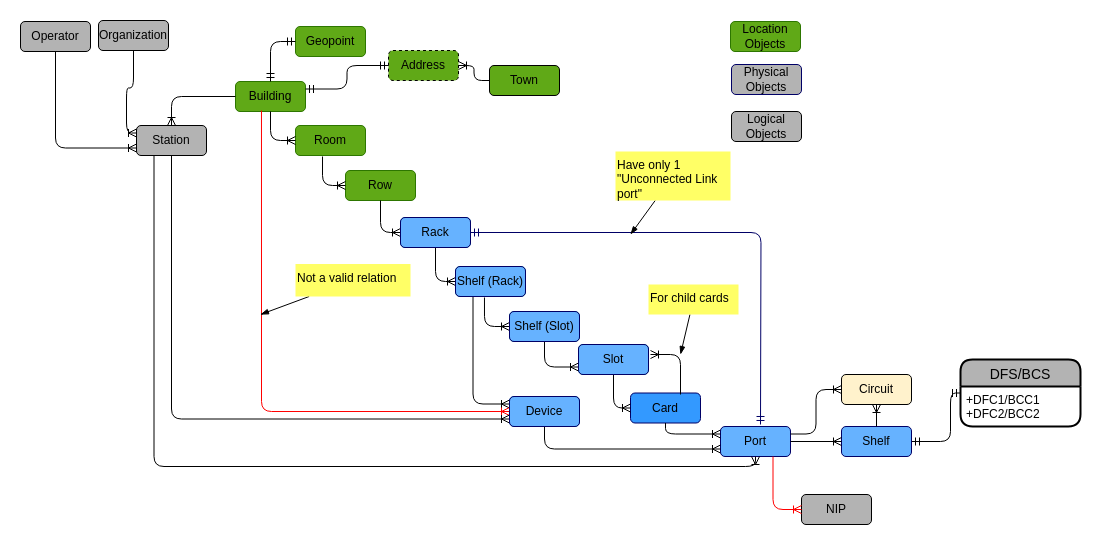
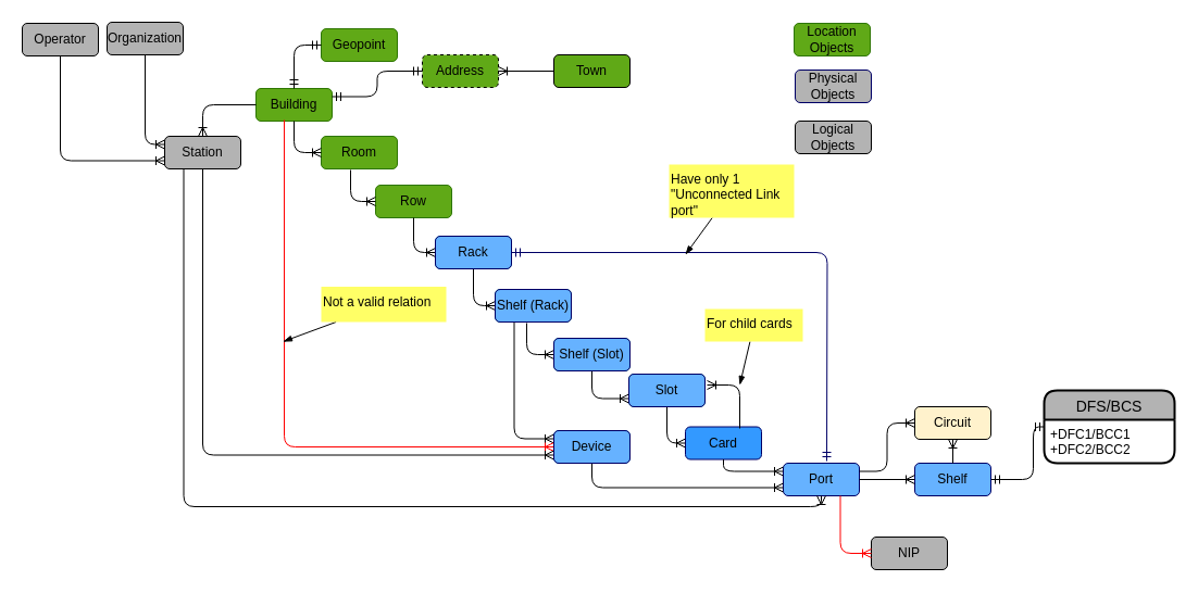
  <mxCell id="0" />
  <mxCell id="1" parent="0" />
  <mxCell id="2" value="Building" style="rounded=1;whiteSpace=wrap;html=1;strokeColor=#2D7600;fillColor=#60A917;" parent="1" vertex="1"><mxGeometry x="235" y="81" width="70" height="30" as="geometry" /></mxCell>
  <mxCell id="3" value="Room" style="rounded=1;whiteSpace=wrap;html=1;strokeColor=#2D7600;fillColor=#60A917;" parent="1" vertex="1"><mxGeometry x="295" y="125" width="70" height="30" as="geometry" /></mxCell>
  <mxCell id="4" value="" style="edgeStyle=orthogonalEdgeStyle;fontSize=12;html=1;endArrow=ERoneToMany;exitX=0.5;exitY=1;exitDx=0;exitDy=0;entryX=0;entryY=0.5;entryDx=0;entryDy=0;" parent="1" source="2" target="3" edge="1"><mxGeometry width="100" height="100" relative="1" as="geometry"><mxPoint x="495" y="361" as="sourcePoint" /><mxPoint x="595" y="261" as="targetPoint" /></mxGeometry></mxCell>
  <mxCell id="5" value="Row" style="rounded=1;whiteSpace=wrap;html=1;strokeColor=#2D7600;fillColor=#60A917;" parent="1" vertex="1"><mxGeometry x="345" y="170" width="70" height="30" as="geometry" /></mxCell>
  <mxCell id="6" value="" style="edgeStyle=orthogonalEdgeStyle;fontSize=12;html=1;endArrow=ERoneToMany;exitX=0.386;exitY=1.033;exitDx=0;exitDy=0;entryX=0;entryY=0.5;entryDx=0;entryDy=0;exitPerimeter=0;" parent="1" source="3" target="5" edge="1"><mxGeometry width="100" height="100" relative="1" as="geometry"><mxPoint x="270" y="181" as="sourcePoint" /><mxPoint x="295" y="210" as="targetPoint" /></mxGeometry></mxCell>
  <mxCell id="7" value="Rack" style="rounded=1;whiteSpace=wrap;html=1;strokeColor=#006EAF;fillColor=#3399FF;" parent="1" vertex="1"><mxGeometry x="400" y="217" width="70" height="30" as="geometry" /></mxCell>
  <mxCell id="8" value="" style="edgeStyle=orthogonalEdgeStyle;fontSize=12;html=1;endArrow=ERoneToMany;entryX=0;entryY=0.5;entryDx=0;entryDy=0;" parent="1" source="5" target="7" edge="1"><mxGeometry width="100" height="100" relative="1" as="geometry"><mxPoint x="385" y="201" as="sourcePoint" /><mxPoint x="355" y="195" as="targetPoint" /></mxGeometry></mxCell>
  <mxCell id="9" value="Shelf (Rack)" style="rounded=1;whiteSpace=wrap;html=1;strokeColor=#0e8088;fillColor=#3399FF;" parent="1" vertex="1"><mxGeometry x="455" y="266" width="70" height="30" as="geometry" /></mxCell>
  <mxCell id="10" value="" style="edgeStyle=orthogonalEdgeStyle;fontSize=12;html=1;endArrow=ERoneToMany;entryX=0;entryY=0.5;entryDx=0;entryDy=0;exitX=0.5;exitY=1;exitDx=0;exitDy=0;" parent="1" source="7" target="9" edge="1"><mxGeometry width="100" height="100" relative="1" as="geometry"><mxPoint x="390" y="210" as="sourcePoint" /><mxPoint x="410" y="242" as="targetPoint" /></mxGeometry></mxCell>
  <mxCell id="11" value="Shelf (Slot)" style="rounded=1;whiteSpace=wrap;html=1;strokeColor=#0e8088;fillColor=#3399FF;" parent="1" vertex="1"><mxGeometry x="509" y="311" width="70" height="30" as="geometry" /></mxCell>
  <mxCell id="12" value="" style="edgeStyle=orthogonalEdgeStyle;fontSize=12;html=1;endArrow=ERoneToMany;exitX=0.414;exitY=1.033;exitDx=0;exitDy=0;exitPerimeter=0;entryX=0;entryY=0.5;entryDx=0;entryDy=0;" parent="1" source="9" target="11" edge="1"><mxGeometry width="100" height="100" relative="1" as="geometry"><mxPoint x="445" y="257" as="sourcePoint" /><mxPoint x="445" y="361" as="targetPoint" /></mxGeometry></mxCell>
  <mxCell id="13" value="Card" style="rounded=1;whiteSpace=wrap;html=1;fillColor=#3399FF;strokeColor=#000066;" parent="1" vertex="1"><mxGeometry x="630" y="392.5" width="70" height="30" as="geometry" /></mxCell>
  <mxCell id="14" value="" style="edgeStyle=orthogonalEdgeStyle;fontSize=12;html=1;endArrow=ERoneToMany;exitX=0.5;exitY=1;exitDx=0;exitDy=0;entryX=0;entryY=0.75;entryDx=0;entryDy=0;" parent="1" source="11" target="39" edge="1"><mxGeometry width="100" height="100" relative="1" as="geometry"><mxPoint x="493.98" y="306.99" as="sourcePoint" /><mxPoint x="505" y="401" as="targetPoint" /></mxGeometry></mxCell>
  <mxCell id="15" value="Port" style="rounded=1;whiteSpace=wrap;html=1;fillColor=#66B2FF;strokeColor=#000066;" parent="1" vertex="1"><mxGeometry x="720" y="426" width="70" height="30" as="geometry" /></mxCell>
  <mxCell id="16" value="" style="edgeStyle=orthogonalEdgeStyle;fontSize=12;html=1;endArrow=ERoneToMany;entryX=0;entryY=0.25;entryDx=0;entryDy=0;exitX=0.5;exitY=1;exitDx=0;exitDy=0;" parent="1" source="13" target="15" edge="1"><mxGeometry width="100" height="100" relative="1" as="geometry"><mxPoint x="605" y="391" as="sourcePoint" /><mxPoint x="578" y="383" as="targetPoint" /></mxGeometry></mxCell>
  <mxCell id="17" style="edgeStyle=elbowEdgeStyle;rounded=0;orthogonalLoop=1;jettySize=auto;elbow=vertical;html=1;entryX=0.25;entryY=0;entryDx=0;entryDy=0;" parent="1" edge="1"><mxGeometry relative="1" as="geometry"><mxPoint x="602.5" y="266" as="sourcePoint" /><mxPoint x="602.5" y="266" as="targetPoint" /></mxGeometry></mxCell>
  <mxCell id="18" value="Device" style="rounded=1;whiteSpace=wrap;html=1;strokeColor=#006EAF;fillColor=#3399FF;" parent="1" vertex="1"><mxGeometry x="509" y="396" width="70" height="30" as="geometry" /></mxCell>
  <mxCell id="19" value="" style="edgeStyle=orthogonalEdgeStyle;fontSize=12;html=1;endArrow=ERoneToMany;exitX=0.25;exitY=1;exitDx=0;exitDy=0;entryX=0;entryY=0.25;entryDx=0;entryDy=0;" parent="1" source="9" target="18" edge="1"><mxGeometry width="100" height="100" relative="1" as="geometry"><mxPoint x="493.98" y="306.99" as="sourcePoint" /><mxPoint x="519" y="336" as="targetPoint" /></mxGeometry></mxCell>
  <mxCell id="20" value="" style="edgeStyle=orthogonalEdgeStyle;fontSize=12;html=1;endArrow=ERoneToMany;exitX=0.371;exitY=0.967;exitDx=0;exitDy=0;entryX=0;entryY=0.5;entryDx=0;entryDy=0;strokeColor=#FF0000;exitPerimeter=0;" parent="1" source="2" target="18" edge="1"><mxGeometry width="100" height="100" relative="1" as="geometry"><mxPoint x="482.5" y="306" as="sourcePoint" /><mxPoint x="519" y="413.5" as="targetPoint" /></mxGeometry></mxCell>
  <mxCell id="21" value="Geopoint" style="rounded=1;whiteSpace=wrap;html=1;strokeColor=#2D7600;fillColor=#60A917;" parent="1" vertex="1"><mxGeometry x="295" y="26" width="70" height="30" as="geometry" /></mxCell>
  <mxCell id="22" value="Address" style="rounded=1;whiteSpace=wrap;html=1;fillColor=#60A917;dashed=1;" parent="1" vertex="1"><mxGeometry x="388" y="50" width="70" height="30" as="geometry" /></mxCell>
  <mxCell id="23" value="" style="edgeStyle=orthogonalEdgeStyle;fontSize=12;html=1;endArrow=ERmandOne;startArrow=ERmandOne;entryX=0;entryY=0.5;entryDx=0;entryDy=0;exitX=0.5;exitY=0;exitDx=0;exitDy=0;" parent="1" source="2" target="21" edge="1"><mxGeometry width="100" height="100" relative="1" as="geometry"><mxPoint x="481" y="176" as="sourcePoint" /><mxPoint x="581" y="76" as="targetPoint" /></mxGeometry></mxCell>
  <mxCell id="24" value="" style="edgeStyle=orthogonalEdgeStyle;fontSize=12;html=1;endArrow=ERmandOne;startArrow=ERmandOne;entryX=0;entryY=0.5;entryDx=0;entryDy=0;exitX=1;exitY=0.25;exitDx=0;exitDy=0;" parent="1" source="2" target="22" edge="1"><mxGeometry width="100" height="100" relative="1" as="geometry"><mxPoint x="311" y="91" as="sourcePoint" /><mxPoint x="305" y="51" as="targetPoint" /></mxGeometry></mxCell>
- <mxCell id="25" value="Station" style="rounded=1;whiteSpace=wrap;html=1;fillColor=#B3B3B3;" parent="1" vertex="1"><mxGeometry x="136" y="125" width="70" height="30" as="geometry" /></mxCell>
+ <mxCell id="25" value="Station" style="rounded=1;whiteSpace=wrap;html=1;fillColor=#B3B3B3;" parent="1" vertex="1"><mxGeometry x="151" y="125" width="70" height="30" as="geometry" /></mxCell>
  <mxCell id="26" value="" style="edgeStyle=orthogonalEdgeStyle;fontSize=12;html=1;endArrow=ERoneToMany;exitX=0;exitY=0.5;exitDx=0;exitDy=0;entryX=0.5;entryY=0;entryDx=0;entryDy=0;" parent="1" source="2" target="25" edge="1"><mxGeometry width="100" height="100" relative="1" as="geometry"><mxPoint x="280" y="121" as="sourcePoint" /><mxPoint x="305" y="150" as="targetPoint" /></mxGeometry></mxCell>
- <mxCell id="27" value="Town" style="rounded=1;whiteSpace=wrap;html=1;fillColor=#60A917;" parent="1" vertex="1"><mxGeometry x="489" y="65" width="70" height="30" as="geometry" /></mxCell>
+ <mxCell id="27" value="Town" style="rounded=1;whiteSpace=wrap;html=1;fillColor=#60A917;" parent="1" vertex="1"><mxGeometry x="509" y="50" width="70" height="30" as="geometry" /></mxCell>
  <mxCell id="28" value="" style="edgeStyle=orthogonalEdgeStyle;fontSize=12;html=1;endArrow=ERoneToMany;exitX=0;exitY=0.5;exitDx=0;exitDy=0;" parent="1" source="27" target="22" edge="1"><mxGeometry width="100" height="100" relative="1" as="geometry"><mxPoint x="501" y="66" as="sourcePoint" /><mxPoint x="461" y="66" as="targetPoint" /></mxGeometry></mxCell>
  <mxCell id="29" value="Location Objects" style="rounded=1;whiteSpace=wrap;html=1;strokeColor=#2D7600;fillColor=#60A917;" parent="1" vertex="1"><mxGeometry x="730" y="21" width="70" height="30" as="geometry" /></mxCell>
  <mxCell id="30" value="Physical Objects" style="rounded=1;whiteSpace=wrap;html=1;fillColor=#b3b3b3;strokeColor=#000066;" parent="1" vertex="1"><mxGeometry x="731" y="64" width="70" height="30" as="geometry" /></mxCell>
  <mxCell id="31" value="" style="edgeStyle=orthogonalEdgeStyle;fontSize=12;html=1;endArrow=ERmandOne;startArrow=ERmandOne;strokeColor=#000066;" parent="1" source="7" edge="1"><mxGeometry width="100" height="100" relative="1" as="geometry"><mxPoint x="481" y="326" as="sourcePoint" /><mxPoint x="760" y="424" as="targetPoint" /></mxGeometry></mxCell>
  <mxCell id="32" value="" style="edgeStyle=orthogonalEdgeStyle;fontSize=12;html=1;endArrow=ERoneToMany;exitX=0.25;exitY=1;exitDx=0;exitDy=0;entryX=0.5;entryY=1;entryDx=0;entryDy=0;" parent="1" source="25" target="15" edge="1"><mxGeometry width="100" height="100" relative="1" as="geometry"><mxPoint x="245" y="106" as="sourcePoint" /><mxPoint x="116" y="200" as="targetPoint" /></mxGeometry></mxCell>
  <mxCell id="33" value="" style="edgeStyle=orthogonalEdgeStyle;fontSize=12;html=1;endArrow=ERmandOne;startArrow=ERmandOne;shadow=0;entryX=0;entryY=0.5;entryDx=0;entryDy=0;exitX=1;exitY=0.5;exitDx=0;exitDy=0;" parent="1" source="43" target="48" edge="1"><mxGeometry width="100" height="100" relative="1" as="geometry"><mxPoint x="950" y="248" as="sourcePoint" /><mxPoint x="973" y="192" as="targetPoint" /><Array as="points"><mxPoint x="950" y="441" /><mxPoint x="950" y="393" /></Array></mxGeometry></mxCell>
  <mxCell id="34" value="" style="edgeStyle=orthogonalEdgeStyle;fontSize=12;html=1;endArrow=ERoneToMany;exitX=0.5;exitY=1;exitDx=0;exitDy=0;entryX=0;entryY=0.75;entryDx=0;entryDy=0;" parent="1" source="25" target="18" edge="1"><mxGeometry width="100" height="100" relative="1" as="geometry"><mxPoint x="161" y="150" as="sourcePoint" /><mxPoint x="125" y="176" as="targetPoint" /></mxGeometry></mxCell>
  <mxCell id="35" value="Organization" style="rounded=1;whiteSpace=wrap;html=1;fillColor=#B3B3B3;" parent="1" vertex="1"><mxGeometry x="98" y="20" width="70" height="30" as="geometry" /></mxCell>
  <mxCell id="36" value="Operator" style="rounded=1;whiteSpace=wrap;html=1;fillColor=#B3B3B3;" parent="1" vertex="1"><mxGeometry x="20" y="21" width="70" height="30" as="geometry" /></mxCell>
  <mxCell id="37" value="" style="edgeStyle=orthogonalEdgeStyle;fontSize=12;html=1;endArrow=ERoneToMany;entryX=0;entryY=0.25;entryDx=0;entryDy=0;" parent="1" source="35" target="25" edge="1"><mxGeometry width="100" height="100" relative="1" as="geometry"><mxPoint x="245" y="106" as="sourcePoint" /><mxPoint x="196" y="135" as="targetPoint" /></mxGeometry></mxCell>
  <mxCell id="38" value="" style="edgeStyle=orthogonalEdgeStyle;fontSize=12;html=1;endArrow=ERoneToMany;entryX=0;entryY=0.75;entryDx=0;entryDy=0;exitX=0.5;exitY=1;exitDx=0;exitDy=0;" parent="1" source="36" target="25" edge="1"><mxGeometry width="100" height="100" relative="1" as="geometry"><mxPoint x="143" y="60" as="sourcePoint" /><mxPoint x="161" y="142.5" as="targetPoint" /></mxGeometry></mxCell>
  <mxCell id="39" value="Slot" style="rounded=1;whiteSpace=wrap;html=1;strokeColor=#0e8088;fillColor=#3399FF;" parent="1" vertex="1"><mxGeometry x="578" y="344" width="70" height="30" as="geometry" /></mxCell>
  <mxCell id="40" value="" style="edgeStyle=orthogonalEdgeStyle;fontSize=12;html=1;endArrow=ERoneToMany;entryX=0;entryY=0.5;entryDx=0;entryDy=0;" parent="1" source="39" target="13" edge="1"><mxGeometry width="100" height="100" relative="1" as="geometry"><mxPoint x="554" y="351" as="sourcePoint" /><mxPoint x="600" y="414" as="targetPoint" /></mxGeometry></mxCell>
  <mxCell id="41" value="" style="edgeStyle=orthogonalEdgeStyle;fontSize=12;html=1;endArrow=ERoneToMany;exitX=0.5;exitY=1;exitDx=0;exitDy=0;entryX=0;entryY=0.75;entryDx=0;entryDy=0;" parent="1" source="18" target="15" edge="1"><mxGeometry width="100" height="100" relative="1" as="geometry"><mxPoint x="482.5" y="306" as="sourcePoint" /><mxPoint x="519" y="413.5" as="targetPoint" /></mxGeometry></mxCell>
  <mxCell id="42" value="" style="edgeStyle=orthogonalEdgeStyle;fontSize=12;html=1;endArrow=ERoneToMany;" parent="1" edge="1"><mxGeometry width="100" height="100" relative="1" as="geometry"><mxPoint x="680" y="394" as="sourcePoint" /><mxPoint x="650" y="354" as="targetPoint" /><Array as="points"><mxPoint x="680" y="354" /></Array></mxGeometry></mxCell>
  <mxCell id="43" value="Shelf" style="rounded=1;whiteSpace=wrap;html=1;fillColor=#66B2FF;strokeColor=#000066;" parent="1" vertex="1"><mxGeometry x="841" y="426" width="70" height="30" as="geometry" /></mxCell>
  <mxCell id="44" value="" style="edgeStyle=orthogonalEdgeStyle;fontSize=12;html=1;endArrow=ERoneToMany;entryX=0;entryY=0.5;entryDx=0;entryDy=0;exitX=1;exitY=0.5;exitDx=0;exitDy=0;" parent="1" source="15" target="43" edge="1"><mxGeometry width="100" height="100" relative="1" as="geometry"><mxPoint x="820" y="404" as="sourcePoint" /><mxPoint x="730" y="443.5" as="targetPoint" /></mxGeometry></mxCell>
  <mxCell id="45" value="Circuit" style="rounded=1;whiteSpace=wrap;html=1;fillColor=#fff2cc;" parent="1" vertex="1"><mxGeometry x="841" y="374" width="70" height="30" as="geometry" /></mxCell>
  <mxCell id="46" value="" style="edgeStyle=orthogonalEdgeStyle;fontSize=12;html=1;endArrow=ERoneToMany;entryX=0;entryY=0.5;entryDx=0;entryDy=0;exitX=1;exitY=0.25;exitDx=0;exitDy=0;" parent="1" source="15" target="45" edge="1"><mxGeometry width="100" height="100" relative="1" as="geometry"><mxPoint x="800" y="451" as="sourcePoint" /><mxPoint x="850" y="451" as="targetPoint" /></mxGeometry></mxCell>
  <mxCell id="47" value="" style="edgeStyle=orthogonalEdgeStyle;fontSize=12;html=1;endArrow=ERoneToMany;entryX=0.5;entryY=1;entryDx=0;entryDy=0;exitX=0.5;exitY=0;exitDx=0;exitDy=0;" parent="1" source="43" target="45" edge="1"><mxGeometry width="100" height="100" relative="1" as="geometry"><mxPoint x="800" y="451" as="sourcePoint" /><mxPoint x="851" y="451" as="targetPoint" /></mxGeometry></mxCell>
  <mxCell id="48" value="DFS/BCS" style="swimlane;childLayout=stackLayout;horizontal=1;startSize=27;horizontalStack=0;rounded=1;fontSize=14;fontStyle=0;strokeWidth=2;resizeParent=0;resizeLast=1;shadow=0;dashed=0;align=center;fillColor=#B3B3B3;" parent="1" vertex="1"><mxGeometry x="960" y="359" width="120" height="67" as="geometry" /></mxCell>
  <mxCell id="49" value="+DFC1/BCC1&#10;+DFC2/BCC2&#10;" style="align=left;strokeColor=none;fillColor=none;spacingLeft=4;fontSize=12;verticalAlign=top;resizable=0;rotatable=0;part=1;" parent="48" vertex="1"><mxGeometry y="27" width="120" height="40" as="geometry" /></mxCell>
  <mxCell id="50" value="NIP" style="rounded=1;whiteSpace=wrap;html=1;fillColor=#B3B3B3;" parent="1" vertex="1"><mxGeometry x="801" y="494" width="70" height="30" as="geometry" /></mxCell>
  <mxCell id="51" value="" style="edgeStyle=orthogonalEdgeStyle;fontSize=12;html=1;endArrow=ERoneToMany;entryX=0;entryY=0.5;entryDx=0;entryDy=0;exitX=0.75;exitY=1;exitDx=0;exitDy=0;strokeColor=#FF0000;" parent="1" source="15" target="50" edge="1"><mxGeometry width="100" height="100" relative="1" as="geometry"><mxPoint x="740.5" y="518.5" as="sourcePoint" /><mxPoint x="791.5" y="474" as="targetPoint" /></mxGeometry></mxCell>
  <mxCell id="52" value="Rack" style="rounded=1;whiteSpace=wrap;html=1;fillColor=#66B2FF;strokeColor=#000066;" parent="1" vertex="1"><mxGeometry x="400" y="217" width="70" height="30" as="geometry" /></mxCell>
  <mxCell id="53" value="Shelf (Rack)" style="rounded=1;whiteSpace=wrap;html=1;fillColor=#66B2FF;strokeColor=#000066;" parent="1" vertex="1"><mxGeometry x="455" y="266" width="70" height="30" as="geometry" /></mxCell>
  <mxCell id="54" value="Shelf (Slot)" style="rounded=1;whiteSpace=wrap;html=1;fillColor=#66B2FF;strokeColor=#000066;" parent="1" vertex="1"><mxGeometry x="509" y="311" width="70" height="30" as="geometry" /></mxCell>
  <mxCell id="55" value="Device" style="rounded=1;whiteSpace=wrap;html=1;fillColor=#66B2FF;strokeColor=#000066;" parent="1" vertex="1"><mxGeometry x="509" y="396" width="70" height="30" as="geometry" /></mxCell>
  <mxCell id="56" value="Slot" style="rounded=1;whiteSpace=wrap;html=1;fillColor=#66B2FF;strokeColor=#000066;" parent="1" vertex="1"><mxGeometry x="578" y="344" width="70" height="30" as="geometry" /></mxCell>
  <mxCell id="57" value="Logical&lt;br&gt;Objects" style="rounded=1;whiteSpace=wrap;html=1;fillColor=#B3B3B3;" parent="1" vertex="1"><mxGeometry x="731" y="111" width="70" height="30" as="geometry" /></mxCell>
  <mxCell id="58" style="edgeStyle=none;rounded=0;sketch=0;jumpStyle=arc;jumpSize=9;orthogonalLoop=1;jettySize=auto;html=1;shadow=0;startArrow=none;startFill=0;startSize=3;endArrow=blockThin;endFill=1;strokeColor=#000000;strokeWidth=1;fillColor=#000000;fontColor=#000000;" parent="1" source="59" edge="1"><mxGeometry relative="1" as="geometry"><mxPoint x="680" y="354" as="targetPoint" /></mxGeometry></mxCell>
  <mxCell id="59" value="&lt;span style=&quot;color: rgb(0 , 0 , 0) ; text-align: center&quot;&gt;For child cards&lt;/span&gt;" style="text;whiteSpace=wrap;html=1;fontColor=#FF0000;fillColor=#FFFF66;" parent="1" vertex="1"><mxGeometry x="648" y="284" width="90" height="30" as="geometry" /></mxCell>
  <mxCell id="60" style="edgeStyle=none;rounded=0;sketch=0;jumpStyle=arc;jumpSize=9;orthogonalLoop=1;jettySize=auto;html=1;shadow=0;startArrow=none;startFill=0;startSize=3;endArrow=blockThin;endFill=1;strokeColor=#000000;strokeWidth=1;fillColor=#000000;fontColor=#000000;" parent="1" source="61" edge="1"><mxGeometry relative="1" as="geometry"><mxPoint x="630" y="234" as="targetPoint" /></mxGeometry></mxCell>
  <mxCell id="61" value="&lt;span style=&quot;color: rgb(0 , 0 , 0) ; text-align: center&quot;&gt;Have only 1 &quot;Unconnected Link port&quot;&lt;/span&gt;" style="text;whiteSpace=wrap;html=1;fontColor=#FF0000;fillColor=#FFFF66;" parent="1" vertex="1"><mxGeometry x="615" y="151" width="115" height="49" as="geometry" /></mxCell>
  <mxCell id="62" style="edgeStyle=none;rounded=0;sketch=0;jumpStyle=arc;jumpSize=9;orthogonalLoop=1;jettySize=auto;html=1;shadow=0;startArrow=none;startFill=0;startSize=3;endArrow=blockThin;endFill=1;strokeColor=#000000;strokeWidth=1;fillColor=#000000;fontColor=#000000;" parent="1" source="63" edge="1"><mxGeometry relative="1" as="geometry"><mxPoint x="260" y="314" as="targetPoint" /></mxGeometry></mxCell>
  <mxCell id="63" value="&lt;span style=&quot;color: rgb(0 , 0 , 0) ; text-align: center&quot;&gt;Not a valid relation&lt;/span&gt;" style="text;whiteSpace=wrap;html=1;fontColor=#FF0000;fillColor=#FFFF66;" parent="1" vertex="1"><mxGeometry x="295" y="263.5" width="115" height="32.5" as="geometry" /></mxCell>
